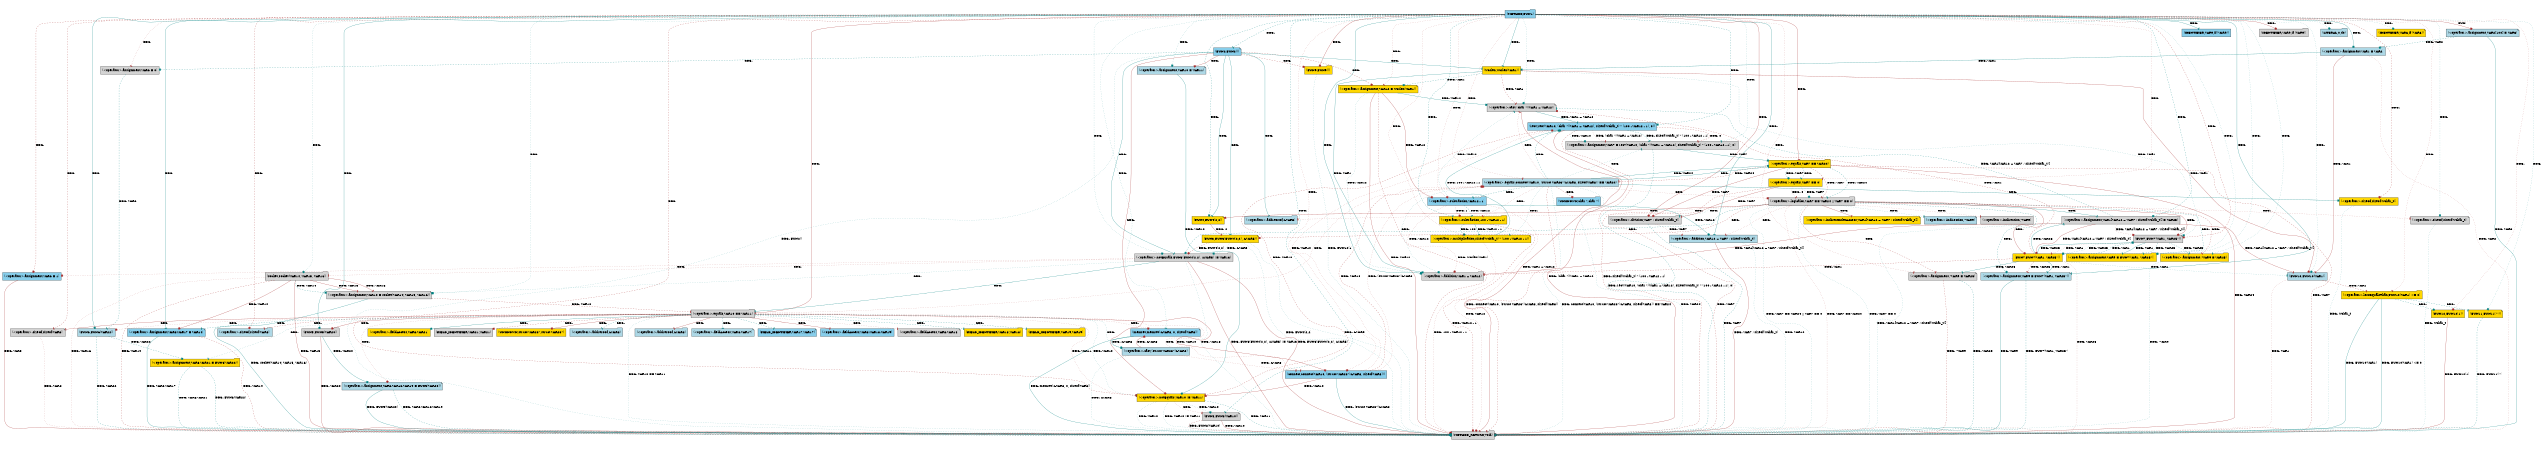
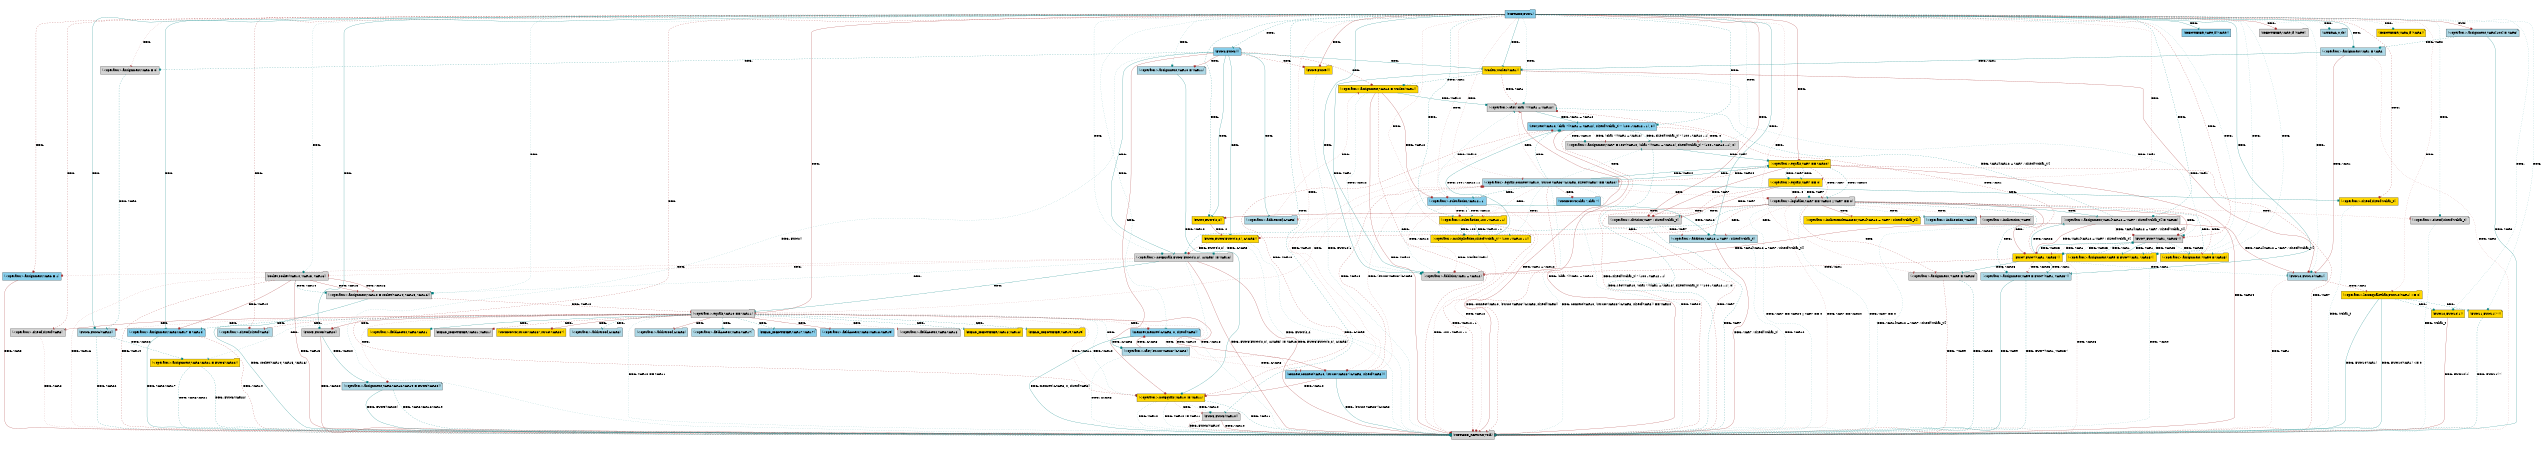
  digraph {
    node [fillcolor=gold shape=folder style=filled]
    edge [arrowhead=tee color=teal style=dotted]
    n1 [fillcolor=skyblue label="(METHOD,FUN1)"]
    n2 [fillcolor=lightblue label="(<operator>.assignment,VAR2[100] = VAR3)" shape=note]
    n3 [fillcolor=lightblue label="(<operator>.assignment,VAR1 = VAR2)"]
    n4 [fillcolor=skyblue label="(FUN2,FUN2())" shape=note]
    n5 [fillcolor=lightgrey label="(<operator>.assignment,VAR6 = 0)" shape=box]
    n6 [fillcolor=lightblue label="(<operator>.assignment,VAR10 = VAR11)" shape=note]
    n7 [label="(<operator>.assignment,VAR12 = wcslen(VAR1))" shape=note]
    n8 [label="(wcslen,wcslen(VAR1))" shape=box]
    n9 [fillcolor=lightgrey label="(<operator>.notEquals,FUN3(FUN4(2,2), &VAR5) != VAR13)"]
    n10 [label="(FUN4,FUN4(2,2))" shape=note]
    n11 [fillcolor=skyblue label="(<operator>.assignment,VAR6 = 1)" shape=box]
    n12 [fillcolor=lightgrey label="(<operator>.assignment,VAR10 = socket(VAR14, VAR15, VAR16))" shape=note]
    n13 [fillcolor=lightgrey label="(socket,socket(VAR14, VAR15, VAR16))"]
    n14 [fillcolor=lightgrey label="(<operator>.equals,VAR10 == VAR11)"]
    n15 [fillcolor=skyblue label="(memset,memset(&VAR8, 0, sizeof(VAR8)))" shape=note]
    n16 [fillcolor=lightblue label="(<operator>.sizeOf,sizeof(VAR8))"]
    n17 [fillcolor=skyblue label="(<operator>.assignment,VAR8.VAR17 = VAR14)" shape=note]
    n18 [fillcolor=lightgrey label="(FUN5,FUN5(VAR20))"]
    n19 [fillcolor=lightblue label="(FUN6,FUN6(VAR22))" shape=box]
    n20 [fillcolor=lightblue label="(<operator>.equals,connect(VAR10, (struct VAR23*)&VAR8, sizeof(VAR8)) == VAR24)" shape=box]
    n21 [fillcolor=skyblue label="(connect,connect(VAR10, (struct VAR23*)&VAR8, sizeof(VAR8)))" shape=box]
    n22 [fillcolor=lightgrey label="(<operator>.sizeOf,sizeof(VAR8))" shape=note]
    n23 [fillcolor=lightgrey label="(<operator>.assignment,VAR7 = recv(VAR10, (char *)(VAR1 + VAR12), sizeof(wchar_t) * (100 - VAR12 - 1), 0))" shape=box]
    n24 [fillcolor=skyblue label="(recv,recv(VAR10, (char *)(VAR1 + VAR12), sizeof(wchar_t) * (100 - VAR12 - 1), 0))" shape=note]
    n25 [fillcolor=lightgrey label="(<operator>.cast,(char *)(VAR1 + VAR12))" shape=note]
    n26 [fillcolor=lightgrey label="(<operator>.addition,VAR1 + VAR12)"]
    n27 [label="(<operator>.multiplication,sizeof(wchar_t) * (100 - VAR12 - 1))" shape=note]
    n28 [label="(<operator>.sizeOf,sizeof(wchar_t))" shape=box]
    n29 [label="(<operator>.subtraction,100 - VAR12 - 1)"]
    n30 [fillcolor=skyblue label="(<operator>.subtraction,VAR12 - 1)"]
    n31 [label="(<operator>.equals,VAR7 == VAR24)"]
    n32 [label="(<operator>.equals,VAR7 == 0)" shape=box]
    n33 [fillcolor=lightgrey label="(<operator>.assignment,VAR1[VAR12 + VAR7 / sizeof(wchar_t)] = VAR25)" shape=box]
    n34 [fillcolor=lightblue label="(<operator>.addition,VAR12 + VAR7 / sizeof(wchar_t))" shape=box]
    n35 [fillcolor=lightgrey label="(<operator>.division,VAR7 / sizeof(wchar_t))"]
    n36 [fillcolor=lightgrey label="(<operator>.sizeOf,sizeof(wchar_t))" shape=note]
    n37 [label="(<operator>.assignment,VAR9 = FUN7(VAR1, VAR25''))"]
    n38 [fillcolor=lightgrey label="(FUN7,FUN7(VAR1, VAR25''))" shape=note]
    n39 [fillcolor=skyblue label="(IDENTIFIER,VAR9,if (VAR9))" shape=box]
    n40 [label="(<operator>.assignment,*VAR9 = VAR25)"]
    n41 [fillcolor=lightblue label="(<operator>.assignment,VAR9 = FUN7(VAR1, VAR25''))" shape=note]
    n42 [label="(FUN7,FUN7(VAR1, VAR25''))" shape=box]
    n43 [fillcolor=lightgrey label="(IDENTIFIER,VAR9,if (VAR9))"]
    n44 [fillcolor=lightgrey label="(<operator>.assignment,*VAR9 = VAR25)" shape=note]
    n45 [fillcolor=lightblue label="(LITERAL,0,do)"]
    n46 [label="(<operator>.notEquals,VAR10 != VAR11)" shape=box]
    n47 [fillcolor=lightgrey label="(FUN8,FUN8(VAR10))" shape=note]
    n48 [label="(IDENTIFIER,VAR6,if (VAR6))" shape=note]
    n49 [label="(FUN9,FUN9())"]
    n50 [label="(<operator>.lessEqualsThan,FUN10(VAR1) <= 0)"]
    n51 [fillcolor=lightblue label="(FUN10,FUN10(VAR1))" shape=box]
    n52 [label="(FUN11,FUN11(\"\"))" shape=note]
    n53 [label="(FUN12,FUN12(1))" shape=box]
    n54 [fillcolor=lightgrey label="(METHOD_RETURN,void)"]
    n55 [label="(FUN3,FUN3(FUN4(2,2), &VAR5))" shape=note]
    n56 [fillcolor=lightblue label="(<operator>.addressOf,&VAR5)"]
    n57 [fillcolor=lightblue label="(<operator>.assignment,VAR8.VAR18.VAR19 = FUN5(VAR20))" shape=note]
    n58 [label="(<operator>.assignment,VAR8.VAR21 = FUN6(VAR22))"]
    n59 [fillcolor=lightblue label="(<operator>.cast,(struct VAR23*)&VAR8)" shape=box]
    n60 [fillcolor=lightblue label="(<operator>.addressOf,&VAR8)"]
    n61 [fillcolor=lightblue label="(<operator>.fieldAccess,VAR8.VAR17)" shape=note]
    n62 [fillcolor=skyblue label="(FIELD_IDENTIFIER,VAR17,VAR17)" shape=note]
    n63 [fillcolor=skyblue label="(<operator>.fieldAccess,VAR8.VAR18.VAR19)" shape=box]
    n64 [fillcolor=lightgrey label="(<operator>.fieldAccess,VAR8.VAR18)" shape=note]
    n65 [label="(FIELD_IDENTIFIER,VAR18,VAR18)"]
    n66 [label="(FIELD_IDENTIFIER,VAR19,VAR19)"]
    n67 [label="(<operator>.fieldAccess,VAR8.VAR21)" shape=box]
    n68 [fillcolor=lightgrey label="(FIELD_IDENTIFIER,VAR21,VAR21)" shape=box]
    n69 [label="(UNKNOWN,struct VAR23*,struct VAR23*)" shape=box]
    n70 [fillcolor=lightblue label="(<operator>.addressOf,&VAR8)"]
    n71 [fillcolor=lightgrey label="(<operator>.logicalOr,VAR7 == VAR24 || VAR7 == 0)"]
    n72 [fillcolor=skyblue label="(UNKNOWN,char *,char *)"]
    n73 [label="(<operator>.indirectIndexAccess,VAR1[VAR12 + VAR7 / sizeof(wchar_t)])" shape=note]
    n74 [fillcolor=lightblue label="(<operator>.indirection,*VAR9)" shape=note]
    n75 [fillcolor=lightgrey label="(<operator>.indirection,*VAR9)" shape=box]
    n1 -> n2 [arrowhead=box color=brown label="FUN: " style=solid]
    n1 -> n3 [arrowhead=box label="DDG: " style=solid]
    n1 -> n4 [label="DDG: " style=dashed]
    n1 -> n5 [color=brown label="DDG: "]
    n1 -> n6 [arrowhead=box label="DDG: "]
-   n1 -> n7 [color=brown label="DDG: "]
+   n56 -> n7 [color=brown label="DDG: "]
    n1 -> n8 [label="DDG: " style=solid]
    n1 -> n9 [arrowhead=box label="DDG: "]
    n1 -> n10 [arrowhead=box label="DDG: " style=dashed]
    n1 -> n11 [arrowhead=box color=brown label="DDG: " style=dashed]
    n1 -> n12 [arrowhead=box label="DDG: "]
    n1 -> n13 [arrowhead=box label="DDG: "]
    n1 -> n14 [color=brown label="DDG: " style=solid]
    n1 -> n15 [label="DDG: "]
    n1 -> n16 [arrowhead=box color=brown label="DDG: " style=dashed]
    n1 -> n17 [label="DDG: " style=solid]
    n1 -> n18 [arrowhead=box label="DDG: " style=solid]
    n1 -> n19 [arrowhead=box label="DDG: " style=solid]
    n1 -> n20 [color=brown label="DDG: "]
    n1 -> n21 [arrowhead=box color=brown label="DDG: "]
    n1 -> n22 [color=brown label="DDG: " style=dashed]
    n1 -> n23 [label="DDG: "]
    n1 -> n24 [arrowhead=box label="DDG: " style=dashed]
    n1 -> n25 [arrowhead=box label="DDG: "]
    n1 -> n26 [arrowhead=box label="DDG: " style=solid]
    n1 -> n27 [color=brown label="DDG: "]
    n1 -> n28 [arrowhead=box color=brown label="DDG: " style=dashed]
    n1 -> n29 [label="DDG: " style=dashed]
    n1 -> n30 [arrowhead=box color=brown label="DDG: "]
    n1 -> n31 [color=brown label="DDG: " style=solid]
    n1 -> n32 [color=brown label="DDG: "]
    n1 -> n33 [arrowhead=box label="DDG: " style=dashed]
    n1 -> n34 [label="DDG: " style=solid]
    n1 -> n35 [arrowhead=box color=brown label="DDG: " style=solid]
    n1 -> n36 [arrowhead=box label="DDG: "]
    n1 -> n37 [label="DDG: "]
    n1 -> n38 [arrowhead=box color=brown label="DDG: " style=dashed]
    n1 -> n39 [label="DDG: " style=solid]
    n1 -> n40 [label="DDG: "]
    n1 -> n41 [label="DDG: " style=solid]
    n1 -> n42 [label="DDG: "]
    n1 -> n43 [arrowhead=box color=brown label="DDG: " style=solid]
    n1 -> n44 [color=brown label="DDG: "]
    n1 -> n45 [arrowhead=box label="DDG: "]
    n1 -> n46 [arrowhead=box color=brown label="DDG: " style=dashed]
    n1 -> n47 [label="DDG: " style=dashed]
    n1 -> n48 [arrowhead=box label="DDG: "]
    n1 -> n49 [arrowhead=box color=brown label="DDG: " style=solid]
    n1 -> n50 [color=brown label="DDG: "]
    n1 -> n51 [arrowhead=box label="DDG: "]
    n1 -> n52 [arrowhead=box label="DDG: "]
-   n1 -> n53 [arrowhead=box color=brown label="DDG: "]
+   n1 -> n53 [arrowhead=box label="DDG: "]
    n2 -> n3 [arrowhead=box label="DDG: VAR2" style=dashed]
    n2 -> n54 [arrowhead=box label="DDG: VAR3" style=solid]
    n3 -> n8 [arrowhead=box label="DDG: VAR1" style=solid]
    n3 -> n51 [color=brown label="DDG: VAR1" style=solid]
    n3 -> n54 [color=brown label="DDG: VAR2"]
    n4 -> n5 [arrowhead=box label="CDG: " style=dashed]
    n4 -> n6 [arrowhead=box color=brown label="CDG: " style=solid]
    n4 -> n7 [arrowhead=box color=brown label="CDG: " style=dashed]
    n4 -> n8 [label="CDG: " style=solid]
    n4 -> n9 [label="CDG: " style=solid]
    n4 -> n10 [label="CDG: " style=solid]
    n4 -> n46 [arrowhead=box color=brown label="CDG: " style=solid]
    n4 -> n49 [arrowhead=box color=brown label="CDG: " style=dashed]
    n4 -> n54 [arrowhead=box label="DDG: FUN2()"]
    n4 -> n55 [label="CDG: " style=solid]
    n4 -> n56 [label="CDG: " style=solid]
    n5 -> n19 [label="DDG: VAR6" style=dashed]
    n6 -> n46 [arrowhead=box label="DDG: VAR10" style=solid]
    n7 -> n25 [arrowhead=box label="DDG: VAR12" style=solid]
    n7 -> n26 [arrowhead=box label="DDG: VAR12"]
    n7 -> n30 [arrowhead=box color=brown label="DDG: VAR12" style=solid]
    n7 -> n54 [arrowhead=box color=brown label="DDG: wcslen(VAR1)" style=dashed]
    n7 -> n54 [arrowhead=box color=brown label="DDG: VAR12" style=solid]
    n8 -> n7 [arrowhead=box label="DDG: VAR1" style=dashed]
    n8 -> n25 [color=brown label="DDG: VAR1" style=dashed]
    n8 -> n26 [arrowhead=box label="DDG: VAR1" style=solid]
    n8 -> n38 [arrowhead=box label="DDG: VAR1"]
    n8 -> n51 [arrowhead=box color=brown label="DDG: VAR1" style=solid]
    n9 -> n11 [arrowhead=box color=brown label="CDG: "]
    n9 -> n12 [arrowhead=box label="CDG: "]
    n9 -> n13 [color=brown label="CDG: "]
    n9 -> n14 [label="CDG: " style=solid]
    n9 -> n54 [label="DDG: VAR13"]
    n9 -> n54 [color=brown label="DDG: FUN3(FUN4(2,2), &VAR5) != VAR13" style=solid]
    n9 -> n54 [arrowhead=box color=brown label="DDG: FUN3(FUN4(2,2), &VAR5)" style=solid]
    n10 -> n55 [color=brown label="DDG: 2" style=solid]
    n11 -> n54 [arrowhead=box color=brown label="DDG: VAR3" style=solid]
    n12 -> n14 [color=brown label="DDG: VAR10" style=dashed]
    n12 -> n54 [label="DDG: socket(VAR14, VAR15, VAR16)" style=solid]
    n13 -> n12 [arrowhead=box label="DDG: VAR14" style=dashed]
    n13 -> n12 [color=brown label="DDG: VAR15" style=solid]
    n13 -> n12 [color=brown label="DDG: VAR16" style=solid]
    n13 -> n17 [arrowhead=box color=brown label="DDG: VAR14" style=solid]
    n13 -> n54 [arrowhead=box color=brown label="DDG: VAR15" style=solid]
    n13 -> n54 [arrowhead=box color=brown label="DDG: VAR16"]
    n13 -> n54 [color=brown label="DDG: VAR14" style=dashed]
    n14 -> n15 [arrowhead=box color=brown label="CDG: "]
    n14 -> n16 [color=brown label="CDG: " style=dashed]
    n14 -> n17 [label="CDG: " style=dashed]
    n14 -> n18 [arrowhead=box color=brown label="CDG: " style=solid]
    n14 -> n19 [arrowhead=box color=brown label="CDG: "]
    n14 -> n20 [color=brown label="CDG: "]
    n14 -> n21 [arrowhead=box color=brown label="DDG: VAR10" style=solid]
    n14 -> n21 [color=brown label="CDG: "]
    n14 -> n22 [color=brown label="CDG: " style=solid]
    n14 -> n46 [label="DDG: VAR10"]
    n14 -> n46 [color=brown label="DDG: VAR11"]
    n14 -> n54 [label="DDG: VAR10 == VAR11"]
    n14 -> n57 [arrowhead=box color=brown label="CDG: "]
    n14 -> n58 [label="CDG: "]
    n14 -> n59 [label="CDG: "]
    n14 -> n60 [color=brown label="CDG: " style=solid]
    n14 -> n61 [label="CDG: " style=dashed]
    n14 -> n62 [label="CDG: " style=dashed]
    n14 -> n63 [color=brown label="CDG: " style=solid]
    n14 -> n64 [color=brown label="CDG: "]
    n14 -> n65 [label="CDG: " style=dashed]
    n14 -> n66 [label="CDG: " style=dashed]
    n14 -> n67 [arrowhead=box label="CDG: " style=solid]
    n14 -> n68 [arrowhead=box color=brown label="CDG: " style=dashed]
    n14 -> n69 [arrowhead=box color=brown label="CDG: " style=solid]
    n14 -> n70 [label="CDG: " style=dashed]
    n15 -> n54 [arrowhead=box label="DDG: memset(&VAR8, 0, sizeof(VAR8))" style=solid]
    n15 -> n59 [arrowhead=box label="DDG: &VAR8" style=solid]
    n17 -> n54 [color=brown label="DDG: VAR14" style=dashed]
    n17 -> n54 [arrowhead=box label="DDG: VAR8.VAR17" style=solid]
    n18 -> n54 [color=brown label="DDG: VAR20" style=solid]
    n18 -> n57 [arrowhead=box label="DDG: VAR20" style=solid]
    n19 -> n54 [label="DDG: VAR22" style=dashed]
    n19 -> n58 [arrowhead=box label="DDG: VAR22" style=dashed]
    n20 -> n23 [label="CDG: "]
    n20 -> n24 [arrowhead=box label="CDG: " style=dashed]
    n20 -> n25 [color=brown label="CDG: "]
    n20 -> n26 [arrowhead=box label="CDG: "]
    n20 -> n27 [label="CDG: "]
    n20 -> n28 [arrowhead=box label="CDG: " style=solid]
    n20 -> n29 [color=brown label="CDG: "]
    n20 -> n30 [label="CDG: " style=dashed]
    n20 -> n31 [arrowhead=box label="DDG: VAR24" style=solid]
    n20 -> n31 [label="CDG: " style=solid]
    n20 -> n54 [color=brown label="DDG: connect(VAR10, (struct VAR23*)&VAR8, sizeof(VAR8))" style=dashed]
    n20 -> n54 [arrowhead=box label="DDG: connect(VAR10, (struct VAR23*)&VAR8, sizeof(VAR8)) == VAR24"]
    n20 -> n54 [label="DDG: VAR24"]
    n20 -> n71 [arrowhead=box color=brown label="CDG: "]
    n20 -> n72 [arrowhead=box color=brown label="CDG: " style=dashed]
    n21 -> n20 [arrowhead=box color=brown label="DDG: VAR10" style=dashed]
    n21 -> n20 [arrowhead=box color=brown label="DDG: (struct VAR23*)&VAR8"]
    n21 -> n24 [arrowhead=box color=brown label="DDG: VAR10"]
    n21 -> n46 [arrowhead=box color=brown label="DDG: VAR10" style=solid]
    n21 -> n54 [label="DDG: (struct VAR23*)&VAR8" style=solid]
    n22 -> n54 [color=brown label="DDG: VAR8"]
    n23 -> n31 [arrowhead=box label="DDG: VAR7" style=solid]
    n23 -> n54 [arrowhead=box label="DDG: recv(VAR10, (char *)(VAR1 + VAR12), sizeof(wchar_t) * (100 - VAR12 - 1), 0)" style=dashed]
    n24 -> n23 [arrowhead=box label="DDG: VAR10"]
    n24 -> n23 [color=brown label="DDG: (char *)(VAR1 + VAR12)"]
    n24 -> n23 [label="DDG: sizeof(wchar_t) * (100 - VAR12 - 1)" style=dashed]
    n24 -> n23 [color=brown label="DDG: 0" style=dashed]
    n24 -> n46 [color=brown label="DDG: VAR10" style=dashed]
    n24 -> n54 [color=brown label="DDG: (char *)(VAR1 + VAR12)" style=solid]
    n24 -> n54 [arrowhead=box color=brown label="DDG: sizeof(wchar_t) * (100 - VAR12 - 1)" style=dashed]
    n25 -> n24 [label="DDG: VAR1 + VAR12" style=solid]
    n25 -> n54 [color=brown label="DDG: VAR1 + VAR12" style=solid]
    n27 -> n24 [arrowhead=box label="DDG: 100 - VAR12 - 1" style=solid]
    n27 -> n54 [color=brown label="DDG: 100 - VAR12 - 1"]
    n28 -> n54 [label="DDG: wchar_t"]
    n29 -> n27 [arrowhead=box label="DDG: 100" style=dashed]
    n29 -> n27 [label="DDG: VAR12 - 1" style=solid]
    n29 -> n54 [arrowhead=box color=brown label="DDG: VAR12 - 1" style=dashed]
    n30 -> n25 [label="DDG: VAR12"]
    n30 -> n26 [arrowhead=box color=brown label="DDG: VAR12"]
    n30 -> n29 [label="DDG: VAR12" style=dashed]
    n30 -> n29 [arrowhead=box color=brown label="DDG: 1"]
    n30 -> n34 [arrowhead=box label="DDG: VAR12" style=solid]
    n30 -> n54 [arrowhead=box color=brown label="DDG: VAR12"]
    n31 -> n20 [color=brown label="DDG: VAR24" style=dashed]
    n31 -> n32 [arrowhead=box label="DDG: VAR7" style=dashed]
    n31 -> n32 [label="CDG: " style=dashed]
    n31 -> n35 [arrowhead=box color=brown label="DDG: VAR7" style=solid]
    n31 -> n54 [arrowhead=box color=brown label="DDG: VAR24" style=solid]
    n31 -> n54 [arrowhead=box color=brown label="DDG: VAR7" style=dashed]
    n31 -> n71 [color=brown label="DDG: VAR7" style=dashed]
    n31 -> n71 [label="DDG: VAR24" style=dashed]
    n32 -> n35 [color=brown label="DDG: VAR7" style=solid]
    n32 -> n54 [arrowhead=box color=brown label="DDG: VAR7" style=dashed]
    n32 -> n71 [arrowhead=box label="DDG: VAR7"]
    n32 -> n71 [color=brown label="DDG: 0"]
    n33 -> n25 [label="DDG: VAR1[VAR12 + VAR7 / sizeof(wchar_t)]" style=dashed]
    n33 -> n26 [color=brown label="DDG: VAR1[VAR12 + VAR7 / sizeof(wchar_t)]" style=solid]
    n33 -> n38 [arrowhead=box color=brown label="DDG: VAR1[VAR12 + VAR7 / sizeof(wchar_t)]"]
    n33 -> n42 [arrowhead=box color=brown label="DDG: VAR1[VAR12 + VAR7 / sizeof(wchar_t)]" style=solid]
    n33 -> n51 [color=brown label="DDG: VAR1[VAR12 + VAR7 / sizeof(wchar_t)]" style=solid]
    n33 -> n54 [arrowhead=box label="DDG: VAR1[VAR12 + VAR7 / sizeof(wchar_t)]"]
    n34 -> n54 [arrowhead=box label="DDG: VAR12"]
    n34 -> n54 [arrowhead=box color=brown label="DDG: VAR7 / sizeof(wchar_t)" style=solid]
    n35 -> n34 [color=brown label="DDG: VAR7"]
    n35 -> n54 [label="DDG: VAR7" style=dashed]
    n36 -> n54 [label="DDG: wchar_t"]
    n38 -> n37 [label="DDG: VAR1" style=solid]
    n38 -> n37 [label="DDG: VAR25" style=dashed]
    n38 -> n40 [label="DDG: VAR25" style=dashed]
    n38 -> n42 [color=brown label="DDG: VAR1"]
    n38 -> n42 [arrowhead=box label="DDG: VAR25"]
    n40 -> n54 [label="DDG: *VAR9"]
    n41 -> n54 [arrowhead=box label="DDG: VAR9" style=solid]
    n41 -> n54 [label="DDG: FUN7(VAR1, VAR25'')" style=dashed]
    n42 -> n25 [arrowhead=box color=brown label="DDG: VAR1" style=dashed]
    n42 -> n26 [color=brown label="DDG: VAR1" style=dashed]
    n42 -> n33 [label="DDG: VAR25" style=solid]
    n42 -> n38 [label="DDG: VAR1" style=dashed]
    n42 -> n38 [arrowhead=box label="DDG: VAR25" style=solid]
    n42 -> n41 [label="DDG: VAR1" style=solid]
    n42 -> n41 [color=brown label="DDG: VAR25" style=dashed]
    n42 -> n44 [label="DDG: VAR25" style=solid]
    n42 -> n51 [label="DDG: VAR1"]
    n42 -> n54 [arrowhead=box color=brown label="DDG: VAR25"]
    n44 -> n54 [arrowhead=box color=brown label="DDG: *VAR9" style=dashed]
    n44 -> n54 [arrowhead=box label="DDG: VAR25" style=dashed]
    n46 -> n47 [arrowhead=box label="DDG: VAR10"]
    n46 -> n47 [color=brown label="CDG: "]
    n46 -> n54 [label="DDG: VAR11" style=dashed]
    n46 -> n54 [label="DDG: VAR10"]
    n46 -> n54 [label="DDG: VAR10 != VAR11"]
    n47 -> n54 [color=brown label="DDG: FUN8(VAR10)" style=dashed]
    n47 -> n54 [color=brown label="DDG: VAR10" style=solid]
    n49 -> n54 [label="DDG: FUN12(1)"]
    n50 -> n52 [label="CDG: " style=dashed]
    n50 -> n53 [arrowhead=box label="CDG: " style=dashed]
    n50 -> n54 [label="DDG: FUN10(VAR1)" style=solid]
    n50 -> n54 [label="DDG: FUN10(VAR1) <= 0" style=solid]
    n51 -> n50 [color=brown label="DDG: VAR1" style=dashed]
    n51 -> n54 [color=brown label="DDG: VAR1"]
    n52 -> n54 [arrowhead=box label="DDG: FUN11(\"\")" style=dashed]
    n53 -> n54 [color=brown label="DDG: FUN12(1)" style=solid]
    n55 -> n9 [arrowhead=box color=brown label="DDG: FUN4(2,2)" style=dashed]
    n55 -> n9 [arrowhead=box label="DDG: &VAR5"]
    n55 -> n54 [arrowhead=box label="DDG: &VAR5"]
    n55 -> n54 [arrowhead=box label="DDG: FUN4(2,2)"]
    n57 -> n54 [label="DDG: FUN5(VAR20)" style=solid]
    n57 -> n54 [arrowhead=box label="DDG: VAR8.VAR18.VAR19" style=dashed]
    n58 -> n54 [label="DDG: FUN6(VAR22)" style=dashed]
    n58 -> n54 [label="DDG: VAR8.VAR21" style=dashed]
    n59 -> n15 [arrowhead=box color=brown label="DDG: &VAR8" style=solid]
    n59 -> n21 [color=brown label="DDG: &VAR8"]
    n59 -> n54 [arrowhead=box label="DDG: &VAR8"]
    n71 -> n9 [arrowhead=box label="CDG: " style=dashed]
    n71 -> n10 [arrowhead=box color=brown label="CDG: " style=solid]
    n71 -> n33 [label="CDG: " style=solid]
    n71 -> n34 [color=brown label="CDG: "]
    n71 -> n35 [label="CDG: "]
    n71 -> n36 [color=brown label="CDG: "]
    n71 -> n37 [arrowhead=box label="CDG: " style=dashed]
    n71 -> n38 [arrowhead=box color=brown label="CDG: " style=solid]
    n71 -> n40 [color=brown label="CDG: " style=dashed]
    n71 -> n41 [arrowhead=box label="CDG: " style=dashed]
    n71 -> n42 [arrowhead=box color=brown label="CDG: " style=solid]
    n71 -> n44 [color=brown label="CDG: " style=dashed]
    n71 -> n54 [arrowhead=box label="DDG: VAR7 == VAR24 || VAR7 == 0"]
    n71 -> n54 [arrowhead=box color=brown label="DDG: VAR7 == VAR24"]
    n71 -> n54 [arrowhead=box label="DDG: VAR7 == 0"]
    n71 -> n55 [arrowhead=box color=brown label="CDG: " style=dashed]
    n71 -> n56 [color=brown label="CDG: "]
    n71 -> n73 [color=brown label="CDG: " style=solid]
    n71 -> n74 [label="CDG: "]
    n71 -> n75 [color=brown label="CDG: "]
  }
